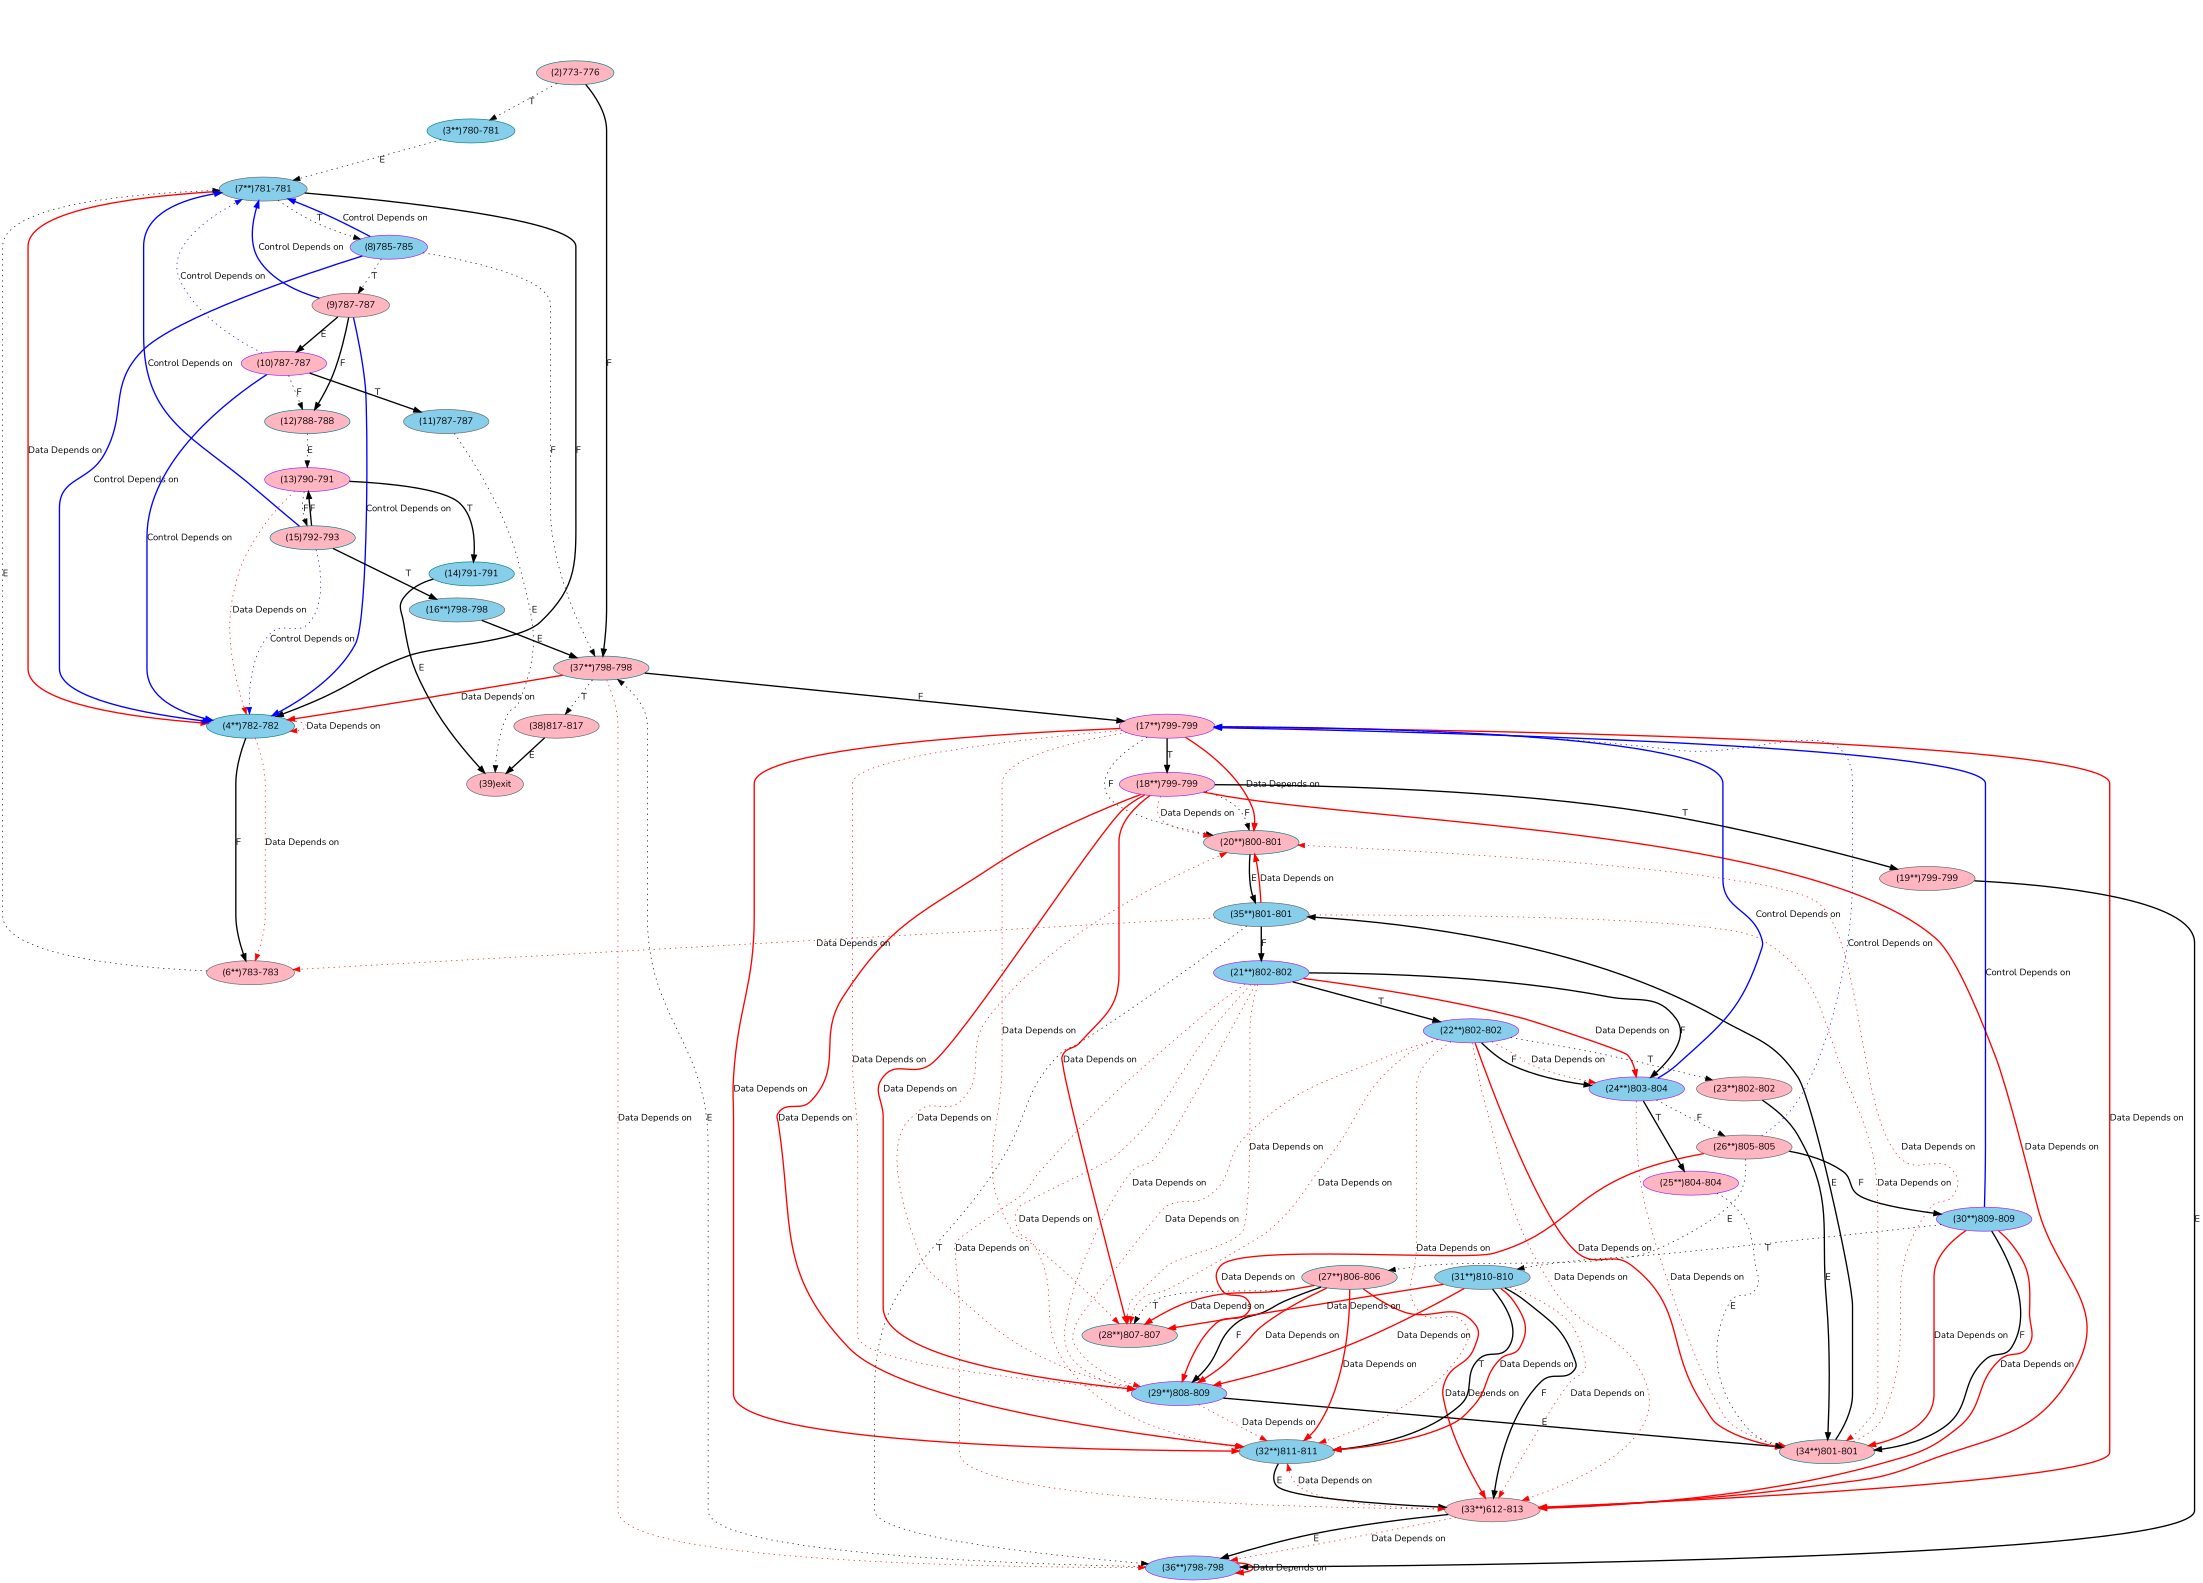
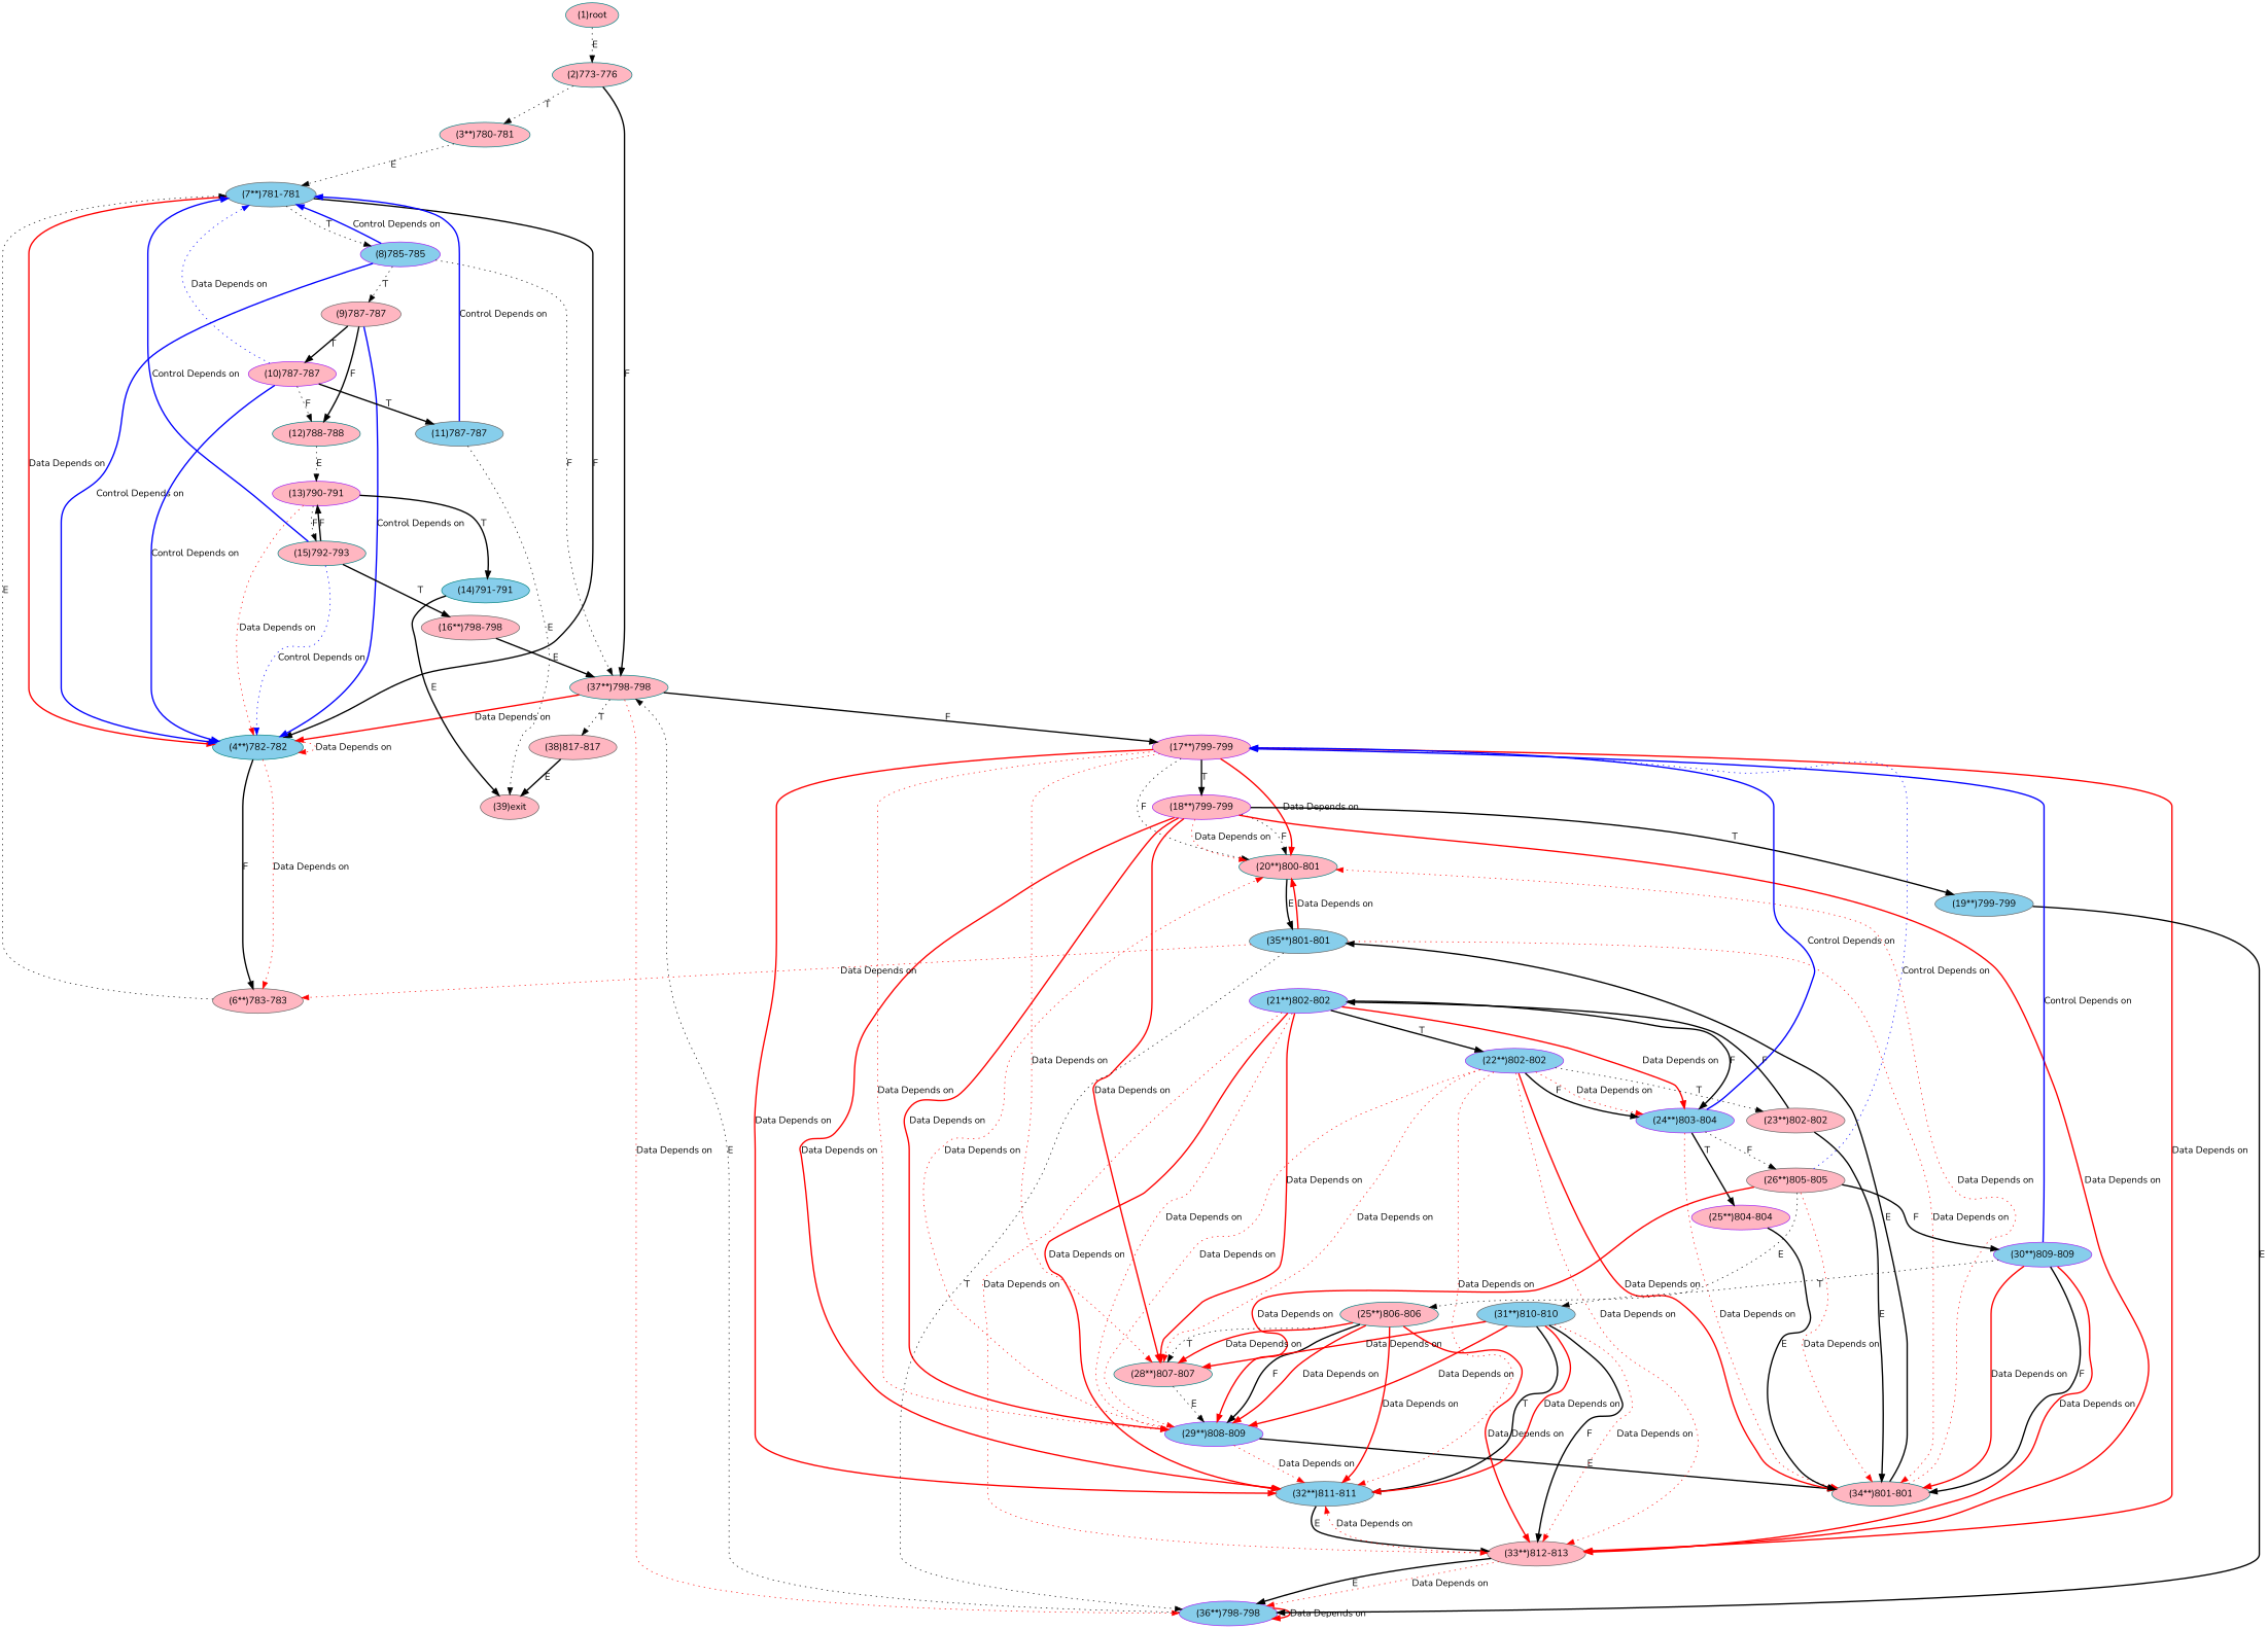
  digraph {
    fontname=Nunito
    node [color=gray40 fillcolor=lightpink fontname=Nunito style=filled]
    edge [fontname=Nunito style=bold]
+   n1 [color=teal label="(1)root"]
    n2 [color=teal label="(2)773-776"]
-   n3 [color=teal fillcolor=skyblue label="(3**)780-781"]
+   n3 [color=teal label="(3**)780-781"]
    n4 [color=teal label="(37**)798-798"]
    n5 [fillcolor=skyblue label="(7**)781-781"]
    n6 [color=teal fillcolor=skyblue label="(4**)782-782"]
    n7 [color=purple label="(17**)799-799"]
    n8 [color=purple fillcolor=skyblue label="(36**)798-798"]
    n9 [label="(38)817-817"]
    n10 [color=purple fillcolor=skyblue label="(8)785-785"]
    n11 [label="(6**)783-783"]
    n12 [label="(39)exit"]
    n13 [label="(9)787-787"]
    n14 [color=purple label="(10)787-787"]
    n15 [color=teal label="(12)788-788"]
    n16 [fillcolor=skyblue label="(11)787-787"]
    n17 [color=purple label="(13)790-791"]
    n18 [color=teal fillcolor=skyblue label="(14)791-791"]
    n19 [color=teal label="(15)792-793"]
-   n20 [fillcolor=skyblue label="(16**)798-798"]
+   n20 [label="(16**)798-798"]
    n21 [color=purple label="(18**)799-799"]
    n22 [color=teal label="(20**)800-801"]
    n23 [color=purple fillcolor=skyblue label="(29**)808-809"]
    n24 [color=teal label="(28**)807-807"]
    n25 [fillcolor=skyblue label="(32**)811-811"]
-   n26 [label="(33**)612-813"]
-   n27 [label="(19**)799-799"]
+   n26 [label="(33**)812-813"]
+   n27 [fillcolor=skyblue label="(19**)799-799"]
    n28 [fillcolor=skyblue label="(35**)801-801"]
    n29 [color=teal label="(34**)801-801"]
    n30 [color=purple fillcolor=skyblue label="(21**)802-802"]
    n31 [color=purple fillcolor=skyblue label="(22**)802-802"]
    n32 [color=purple fillcolor=skyblue label="(24**)803-804"]
    n33 [label="(23**)802-802"]
    n34 [color=purple label="(25**)804-804"]
    n35 [label="(26**)805-805"]
-   n36 [color=teal label="(27**)806-806"]
+   n36 [color=teal label="(25**)806-806"]
    n37 [color=purple fillcolor=skyblue label="(30**)809-809"]
    n38 [fillcolor=skyblue label="(31**)810-810"]
+   n1 -> n2 [label=E style=dotted]
    n2 -> n3 [label=T style=dotted]
    n2 -> n4 [label=F]
    n3 -> n5 [label=E style=dotted]
    n4 -> n6 [color=red label="Data Depends on"]
    n4 -> n7 [label=F]
    n4 -> n8 [color=red label="Data Depends on" style=dotted]
    n4 -> n9 [label=T style=dotted]
    n5 -> n6 [label=F]
    n5 -> n6 [color=red label="Data Depends on"]
    n5 -> n10 [label=T style=dotted]
    n6 -> n6 [color=red label="Data Depends on" style=dotted]
    n6 -> n11 [label=F]
    n6 -> n11 [color=red label="Data Depends on" style=dotted]
    n7 -> n21 [label=T]
    n7 -> n22 [label=F style=dotted]
    n7 -> n22 [color=red label="Data Depends on"]
    n7 -> n23 [color=red label="Data Depends on" style=dotted]
    n7 -> n24 [color=red label="Data Depends on" style=dotted]
    n7 -> n25 [color=red label="Data Depends on"]
    n7 -> n26 [color=red label="Data Depends on"]
    n8 -> n4 [label=E style=dotted]
    n8 -> n8 [color=red label="Data Depends on"]
    n9 -> n12 [label=E]
    n10 -> n4 [label=F style=dotted]
    n10 -> n5 [color=blue label="Control Depends on"]
    n10 -> n6 [color=blue label="Control Depends on"]
    n10 -> n13 [label=T style=dotted]
    n11 -> n5 [label=E style=dotted]
-   n13 -> n5 [color=blue label="Control Depends on"]
+   n16 -> n5 [color=blue label="Control Depends on"]
    n13 -> n6 [color=blue label="Control Depends on"]
-   n13 -> n14 [label=E]
+   n13 -> n14 [label=T]
    n13 -> n15 [label=F]
-   n14 -> n5 [color=blue label="Control Depends on" style=dotted]
+   n14 -> n5 [color=blue label="Data Depends on" style=dotted]
    n14 -> n6 [color=blue label="Control Depends on"]
    n14 -> n15 [label=F style=dotted]
    n14 -> n16 [label=T]
    n15 -> n17 [label=E style=dotted]
    n16 -> n12 [label=E style=dotted]
    n17 -> n6 [color=red label="Data Depends on" style=dotted]
    n17 -> n18 [label=T]
    n17 -> n19 [label=F style=dotted]
    n18 -> n12 [label=E]
    n19 -> n5 [color=blue label="Control Depends on"]
    n19 -> n6 [color=blue label="Control Depends on" style=dotted]
    n19 -> n17 [label=F]
    n19 -> n20 [label=T]
    n20 -> n4 [label=E]
    n21 -> n22 [label=F style=dotted]
    n21 -> n22 [color=red label="Data Depends on" style=dotted]
    n21 -> n23 [color=red label="Data Depends on"]
    n21 -> n24 [color=red label="Data Depends on"]
    n21 -> n25 [color=red label="Data Depends on"]
    n21 -> n26 [color=red label="Data Depends on"]
    n21 -> n27 [label=T]
    n22 -> n28 [label=E]
    n23 -> n22 [color=red label="Data Depends on" style=dotted]
    n23 -> n25 [color=red label="Data Depends on" style=dotted]
    n23 -> n29 [label=E]
+   n24 -> n23 [label=E style=dotted]
    n25 -> n26 [label=E]
    n26 -> n8 [label=E]
    n26 -> n8 [color=red label="Data Depends on" style=dotted]
    n26 -> n25 [color=red label="Data Depends on" style=dotted]
    n27 -> n8 [label=E]
    n28 -> n8 [label=T style=dotted]
    n28 -> n11 [color=red label="Data Depends on" style=dotted]
    n28 -> n22 [color=red label="Data Depends on"]
    n28 -> n29 [color=red label="Data Depends on" style=dotted]
-   n28 -> n30 [label=F]
+   n33 -> n30 [label=F]
    n29 -> n22 [color=red label="Data Depends on" style=dotted]
    n29 -> n28 [label=E]
    n30 -> n23 [color=red label="Data Depends on" style=dotted]
-   n30 -> n24 [color=red label="Data Depends on" style=dotted]
-   n30 -> n25 [color=red label="Data Depends on" style=dotted]
+   n30 -> n24 [color=red label="Data Depends on"]
+   n30 -> n25 [color=red label="Data Depends on"]
    n30 -> n26 [color=red label="Data Depends on" style=dotted]
    n30 -> n31 [label=T]
    n30 -> n32 [label=F]
    n30 -> n32 [color=red label="Data Depends on"]
    n31 -> n23 [color=red label="Data Depends on" style=dotted]
    n31 -> n24 [color=red label="Data Depends on" style=dotted]
    n31 -> n25 [color=red label="Data Depends on" style=dotted]
    n31 -> n26 [color=red label="Data Depends on" style=dotted]
    n31 -> n29 [color=red label="Data Depends on"]
    n31 -> n32 [label=F]
    n31 -> n32 [color=red label="Data Depends on" style=dotted]
    n31 -> n33 [label=T style=dotted]
    n32 -> n7 [color=blue label="Control Depends on"]
    n32 -> n29 [color=red label="Data Depends on" style=dotted]
    n32 -> n34 [label=T]
    n32 -> n35 [label=F style=dotted]
    n33 -> n29 [label=E]
-   n34 -> n29 [label=E style=dotted]
+   n34 -> n29 [label=E]
    n35 -> n7 [color=blue label="Control Depends on" style=dotted]
    n35 -> n23 [color=red label="Data Depends on"]
+   n35 -> n29 [color=red label="Data Depends on" style=dotted]
    n35 -> n36 [label=E style=dotted]
    n35 -> n37 [label=F]
    n36 -> n23 [label=F]
    n36 -> n23 [color=red label="Data Depends on"]
    n36 -> n24 [label=T style=dotted]
    n36 -> n24 [color=red label="Data Depends on"]
    n36 -> n25 [color=red label="Data Depends on"]
    n36 -> n26 [color=red label="Data Depends on"]
    n37 -> n7 [color=blue label="Control Depends on"]
    n37 -> n26 [color=red label="Data Depends on"]
    n37 -> n29 [label=F]
    n37 -> n29 [color=red label="Data Depends on"]
    n37 -> n38 [label=T style=dotted]
    n38 -> n23 [color=red label="Data Depends on"]
    n38 -> n24 [color=red label="Data Depends on"]
    n38 -> n25 [label=T]
    n38 -> n25 [color=red label="Data Depends on"]
    n38 -> n26 [label=F]
    n38 -> n26 [color=red label="Data Depends on" style=dotted]
  }
